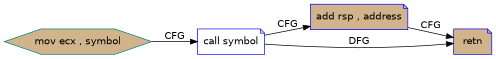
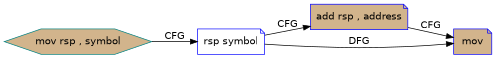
  digraph {
    fontname="DejaVu Sans"
    rankdir=LR
    node [color=blue fillcolor=tan fontname="DejaVu Sans" shape=note style=filled]
    edge [fontname="DejaVu Sans"]
-   n1 [color=teal label="mov ecx , symbol" shape=hexagon]
-   n2 [fillcolor=white label="call symbol"]
+   n1 [color=teal label="mov rsp , symbol" shape=hexagon]
+   n2 [fillcolor=white label="rsp symbol"]
    n3 [label="add rsp , address"]
-   n4 [label=retn]
+   n4 [label=mov]
    n1 -> n2 [label=CFG]
    n2 -> n3 [label=CFG]
    n2 -> n4 [label=DFG]
    n3 -> n4 [label=CFG]
  }
